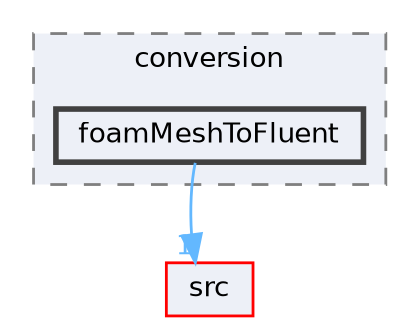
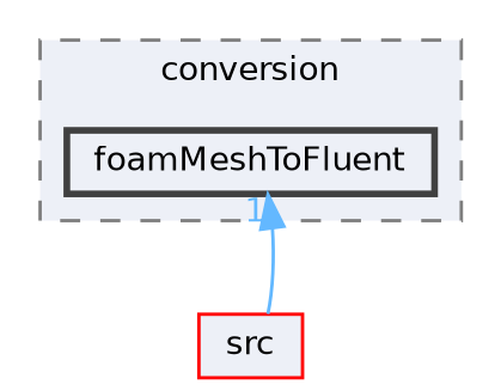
  digraph {
    compound=true
    node [fillcolor="#edf0f7" fontname=Helvetica fontsize=10 shape=box]
    n1 [color=grey25 height=0.2 label=foamMeshToFluent style="filled,bold" width=0.4]
    n2 [color=red height=0.2 label=src style=filled width=0.4]
    subgraph cluster_1 {
      bgcolor="#edf0f7"
      fontname=Helvetica
      fontsize=10
      label=conversion
      pencolor=grey50
      style="filled,dashed"
      n1
    }
-   n1 -> n2 [color=steelblue1 fontcolor=steelblue1 fontname=Helvetica fontsize=10 headlabel=1 labeldistance=1.5 labelfontname=Helvetica labelfontsize=10]
+   n2 -> n1 [color=steelblue1 fontcolor=steelblue1 fontname=Helvetica fontsize=10 headlabel=1 labeldistance=1.5 labelfontname=Helvetica labelfontsize=10]
  }
